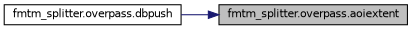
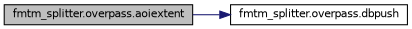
  digraph {
    rankdir=RL
    node [color=black fontname=Helvetica fontsize=10 shape=record style=filled]
    n1 [fillcolor=grey75 fontcolor=black height=0.2 label="fmtm_splitter.overpass.aoiextent" width=0.4]
    n2 [fillcolor=white height=0.2 label="fmtm_splitter.overpass.dbpush" width=0.4]
-   n1 -> n2 [color=midnightblue dir=back fontname=Helvetica fontsize=10 labelfontname=Helvetica labelfontsize=10 style=solid]
+   n2 -> n1 [color=midnightblue dir=back fontname=Helvetica fontsize=10 labelfontname=Helvetica labelfontsize=10 style=solid]
  }
